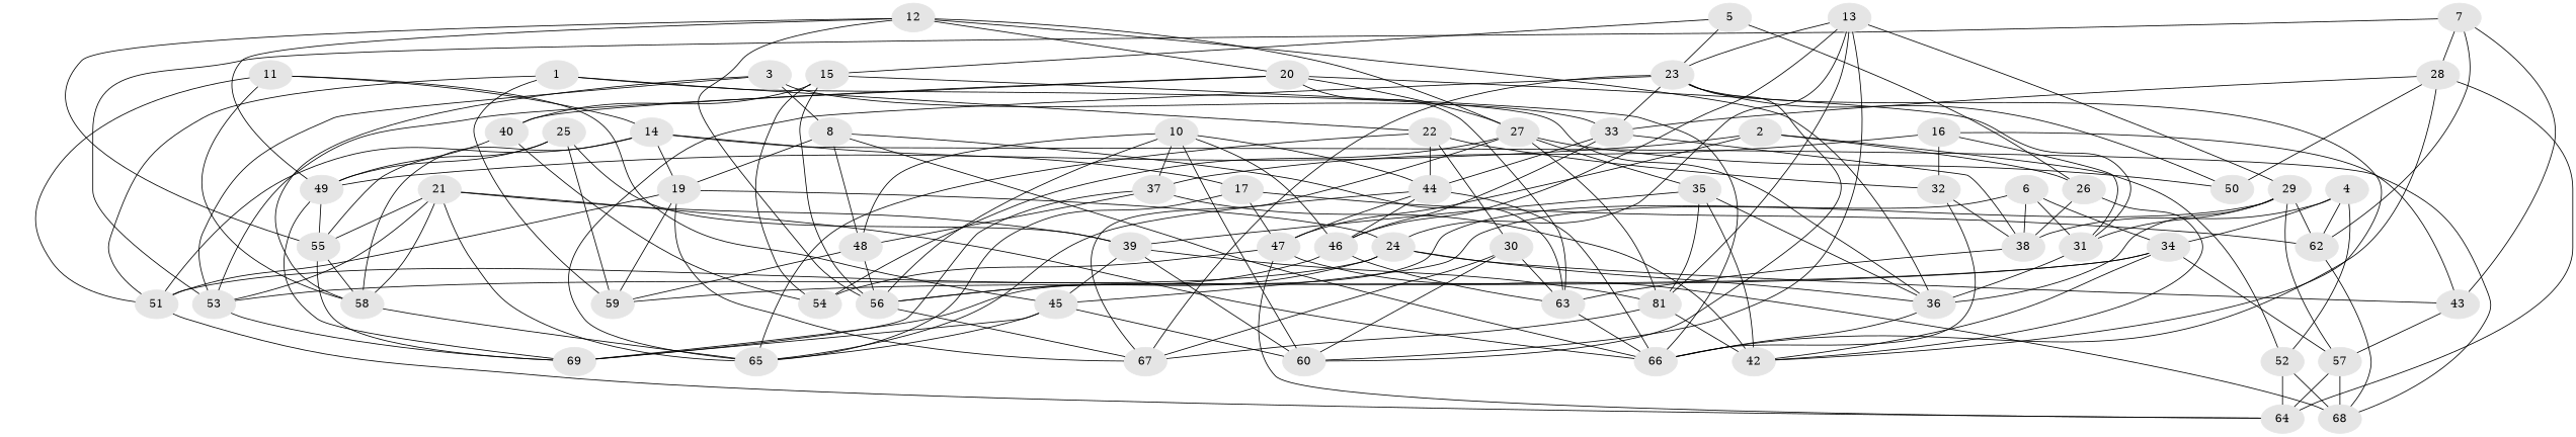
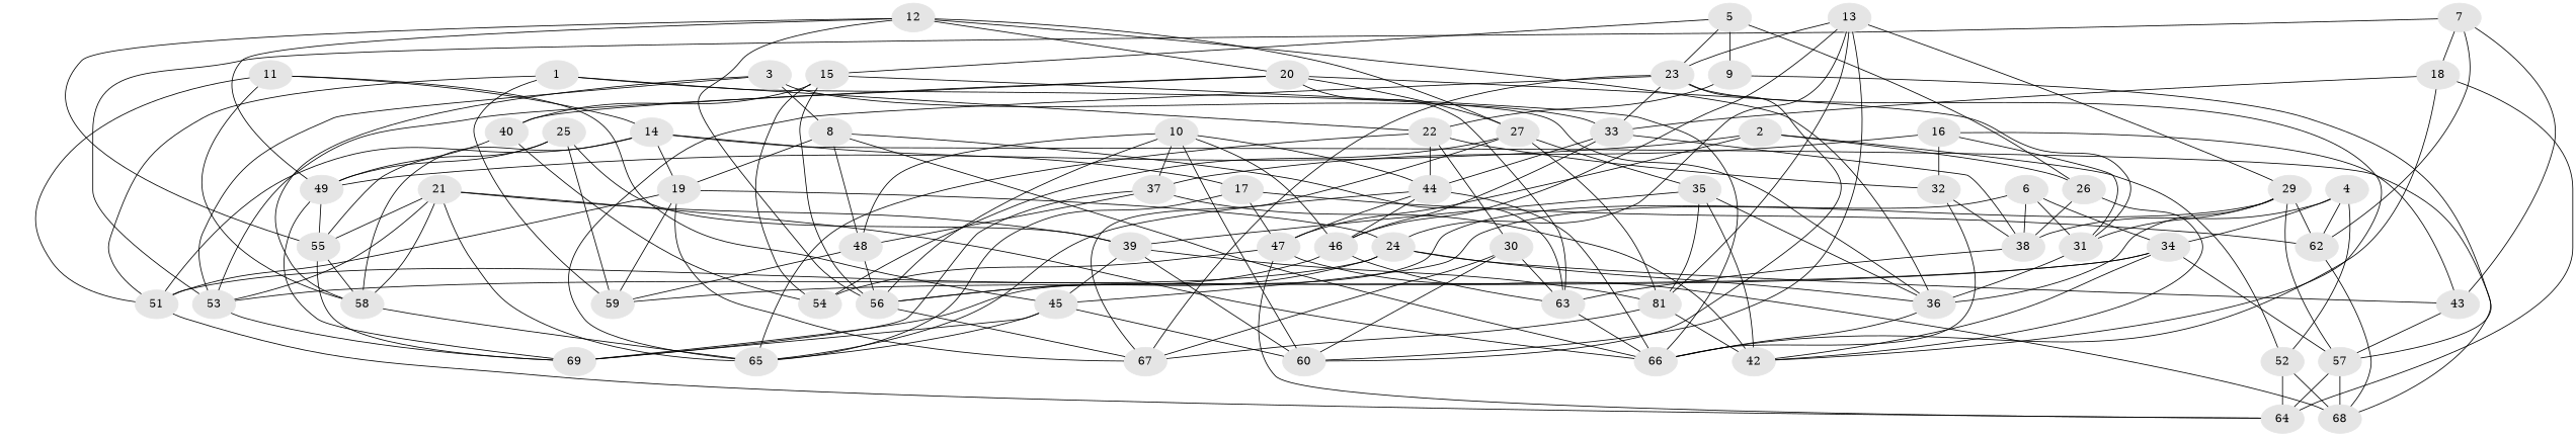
  graph {
    node [color=gray90 style=filled]
    edge [weight=1.0]
    1
    22
    36
    51
    59
    44
    32
    65
    30
    66
    64
    2
    26
    47
    49
    52
    38
    42
    46
    68
    54
    69
    55
    3
    8
    33
    53
    58
    19
    48
    63
    4
    34
    62
    57
    5
+   9
    15
    23
    56
    40
    60
    67
-   50
    6
    31
    7
-   28
+   28 [label=18]
    43
    24
    10
    37
    11
    14
    45
    17
    12
    20
    27
    n60 [label=81]
    35
    13
    29
    16
    21
    39
    25
    1 -- 22
    1 -- 36
    1 -- 51
    1 -- 59
    22 -- 44
    22 -- 32
    22 -- 65
    22 -- 30
    36 -- 66
    51 -- 64
    44 -- 65
    44 -- 66
    44 -- 47
    44 -- 46
    32 -- 66
    32 -- 38
    30 -- 63
    30 -- 60
    30 -- 67
    2 -- 26
    2 -- 47
    2 -- 49 [weight=2.0]
    2 -- 52
    26 -- 38
    26 -- 42
    47 -- 64
    47 -- 68
    47 -- 54
    49 -- 69
    49 -- 55
    52 -- 64 [weight=2.0]
    52 -- 68 [weight=2.0]
    38 -- 63
    46 -- 63
    46 -- 56
    55 -- 69
    55 -- 58
    3 -- 8
    3 -- 33
    3 -- 53
    3 -- 58
    8 -- 66
    8 -- 19
    8 -- 48 [weight=2.0]
    8 -- 63
    33 -- 44
    33 -- 38
    33 -- 46
    53 -- 69
    58 -- 65
    19 -- 51
    19 -- 59
    19 -- 67
    19 -- 24
    48 -- 59 [weight=2.0]
    48 -- 56 [weight=2.0]
    63 -- 66
    4 -- 52
    4 -- 38
    4 -- 34
    4 -- 62
    34 -- 59
    34 -- 42
    34 -- 53
    34 -- 57
    62 -- 68
    57 -- 64
    57 -- 68
    5 -- 26
+   5 -- 9 [weight=2.0]
    5 -- 15
    5 -- 23
+   9 -- 22
+   9 -- 57
    15 -- 66
    15 -- 54
    15 -- 56
    15 -- 40
    23 -- 65
    23 -- 42
    23 -- 33
    23 -- 60
    23 -- 67
-   23 -- 50
    56 -- 67
    40 -- 49
    40 -- 54
    6 -- 38
    6 -- 69
    6 -- 34
    6 -- 31
    31 -- 36 [weight=2.0]
    7 -- 53
    7 -- 62
    7 -- 28
    7 -- 43
    28 -- 66
    28 -- 64
    28 -- 33
-   28 -- 50 [weight=2.0]
    43 -- 57 [weight=2.0]
    24 -- 36
    24 -- 51
    24 -- 56
    24 -- 43
    10 -- 44
    10 -- 46
    10 -- 48
    10 -- 56
    10 -- 60
    10 -- 37
    37 -- 42
    37 -- 69
    37 -- 48
    11 -- 51
    11 -- 58
    11 -- 14
    11 -- 45
    14 -- 51
    14 -- 68
    14 -- 58
    14 -- 19
    14 -- 17
    45 -- 65
    45 -- 69
    45 -- 60
    17 -- 65
    17 -- 47
    17 -- 62
    12 -- 36
    12 -- 49
    12 -- 55
    12 -- 56
    12 -- 20
    12 -- 27
    20 -- 53
    20 -- 63
    20 -- 40
    20 -- 31
    20 -- 27
    27 -- 54 [weight=3.0]
    27 -- 67
-   27 -- 50
    27 -- n60
    27 -- 35 [weight=2.0]
    n60 -- 42
    n60 -- 67
    35 -- 36
    35 -- 42
    35 -- n60
    35 -- 39
    13 -- 46
    13 -- 23
    13 -- 60
    13 -- 24
    13 -- n60
    13 -- 29
    29 -- 36
    29 -- 62
    29 -- 57
    29 -- 31
    29 -- 45
    16 -- 32
    16 -- 31
    16 -- 43
    16 -- 37 [weight=2.0]
    21 -- 65
    21 -- 66
    21 -- 55
    21 -- 53
    21 -- 58
    21 -- 39
    39 -- 60
    39 -- 45
    39 -- n60
    25 -- 59
    25 -- 49
    25 -- 55
    25 -- 39
  }
